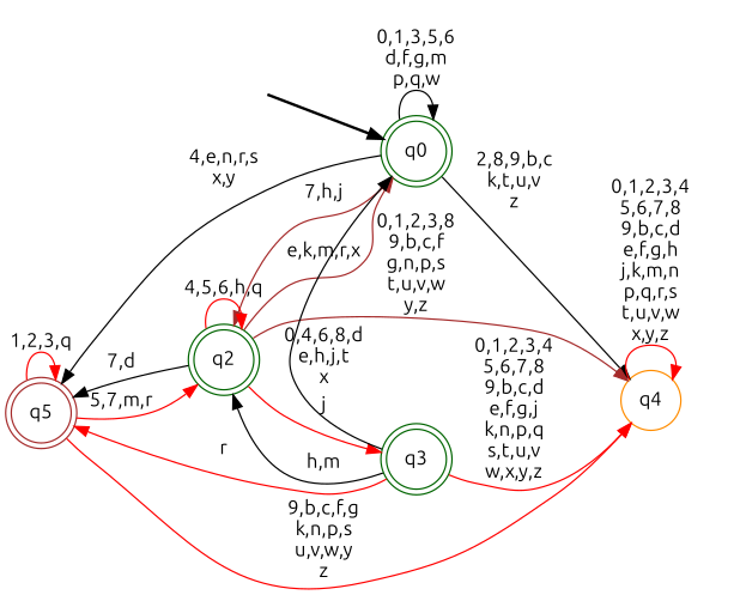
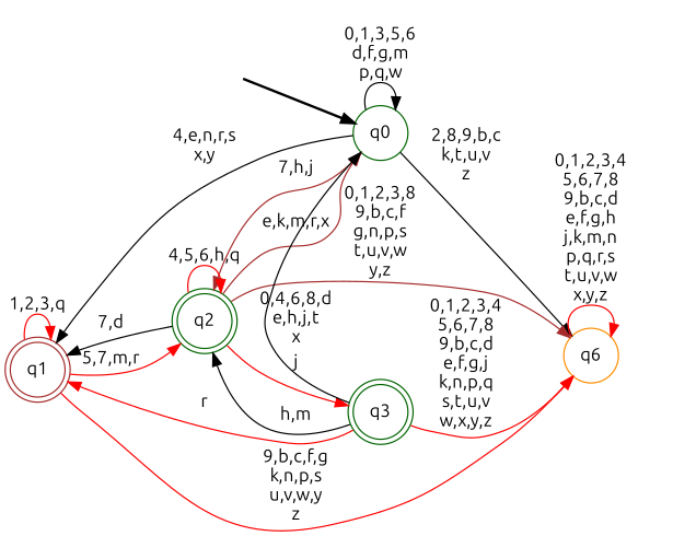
  digraph {
    fontname=Ubuntu
    rankdir=LR
    node [fontname=Ubuntu shape=doublecircle style="rounded,filled" color=darkgreen fillcolor=white]
    edge [color=red fontname=Ubuntu]
    __start0 [height=0 shape=none style=invis width=0 color="" fillcolor=""]
-   n2 [label=q0 style=filled]
-   n3 [color=brown label=q5]
+   n2 [label=q0 shape=circle style=filled]
+   n3 [color=brown label=q1]
    n4 [label=q2]
-   n5 [color=darkorange label=q4 shape=circle style=filled]
+   n5 [color=darkorange label=q6 shape=circle style=filled]
    n6 [label=q3]
    subgraph cluster_1 {
      nodesep=0.15
      ranksep=0.15
      style=invis
      __start0
      n2
    }
    __start0 -> n2 [color=black penwidth=2]
    n2 -> n2 [color=black label="0,1,3,5,6\nd,f,g,m\np,q,w"]
    n2 -> n3 [color=black label="4,e,n,r,s\nx,y"]
    n2 -> n4 [color=brown label="7,h,j"]
    n2 -> n5 [color=black label="2,8,9,b,c\nk,t,u,v\nz"]
    n3 -> n3 [label="1,2,3,q"]
    n3 -> n4 [label="5,7,m,r"]
    n3 -> n5 [label="9,b,c,f,g\nk,n,p,s\nu,v,w,y\nz"]
    n4 -> n2 [color=brown label="e,k,m,r,x"]
    n4 -> n3 [color=black label="7,d"]
    n4 -> n4 [label="4,5,6,h,q"]
    n4 -> n5 [color=brown label="0,1,2,3,8\n9,b,c,f\ng,n,p,s\nt,u,v,w\ny,z"]
    n4 -> n6 [label=j]
    n5 -> n5 [label="0,1,2,3,4\n5,6,7,8\n9,b,c,d\ne,f,g,h\nj,k,m,n\np,q,r,s\nt,u,v,w\nx,y,z"]
    n6 -> n2 [color=black label="0,4,6,8,d\ne,h,j,t\nx"]
    n6 -> n3 [label=r]
    n6 -> n4 [color=black label="h,m"]
    n6 -> n5 [label="0,1,2,3,4\n5,6,7,8\n9,b,c,d\ne,f,g,j\nk,n,p,q\ns,t,u,v\nw,x,y,z"]
  }
